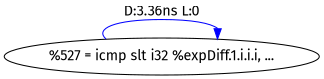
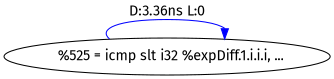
  digraph {
    rankdir=LR
    fontname="Fira Sans"
-   n1 [label="%527 = icmp slt i32 %expDiff.1.i.i.i, ..." fontname="Fira Sans"]
+   n1 [label="  %525 = icmp slt i32 %expDiff.1.i.i.i, ..." fontname="Fira Sans"]
    n1 -> n1 [color=blue label="D:3.36ns L:0" fontname="Fira Sans"]
  }
